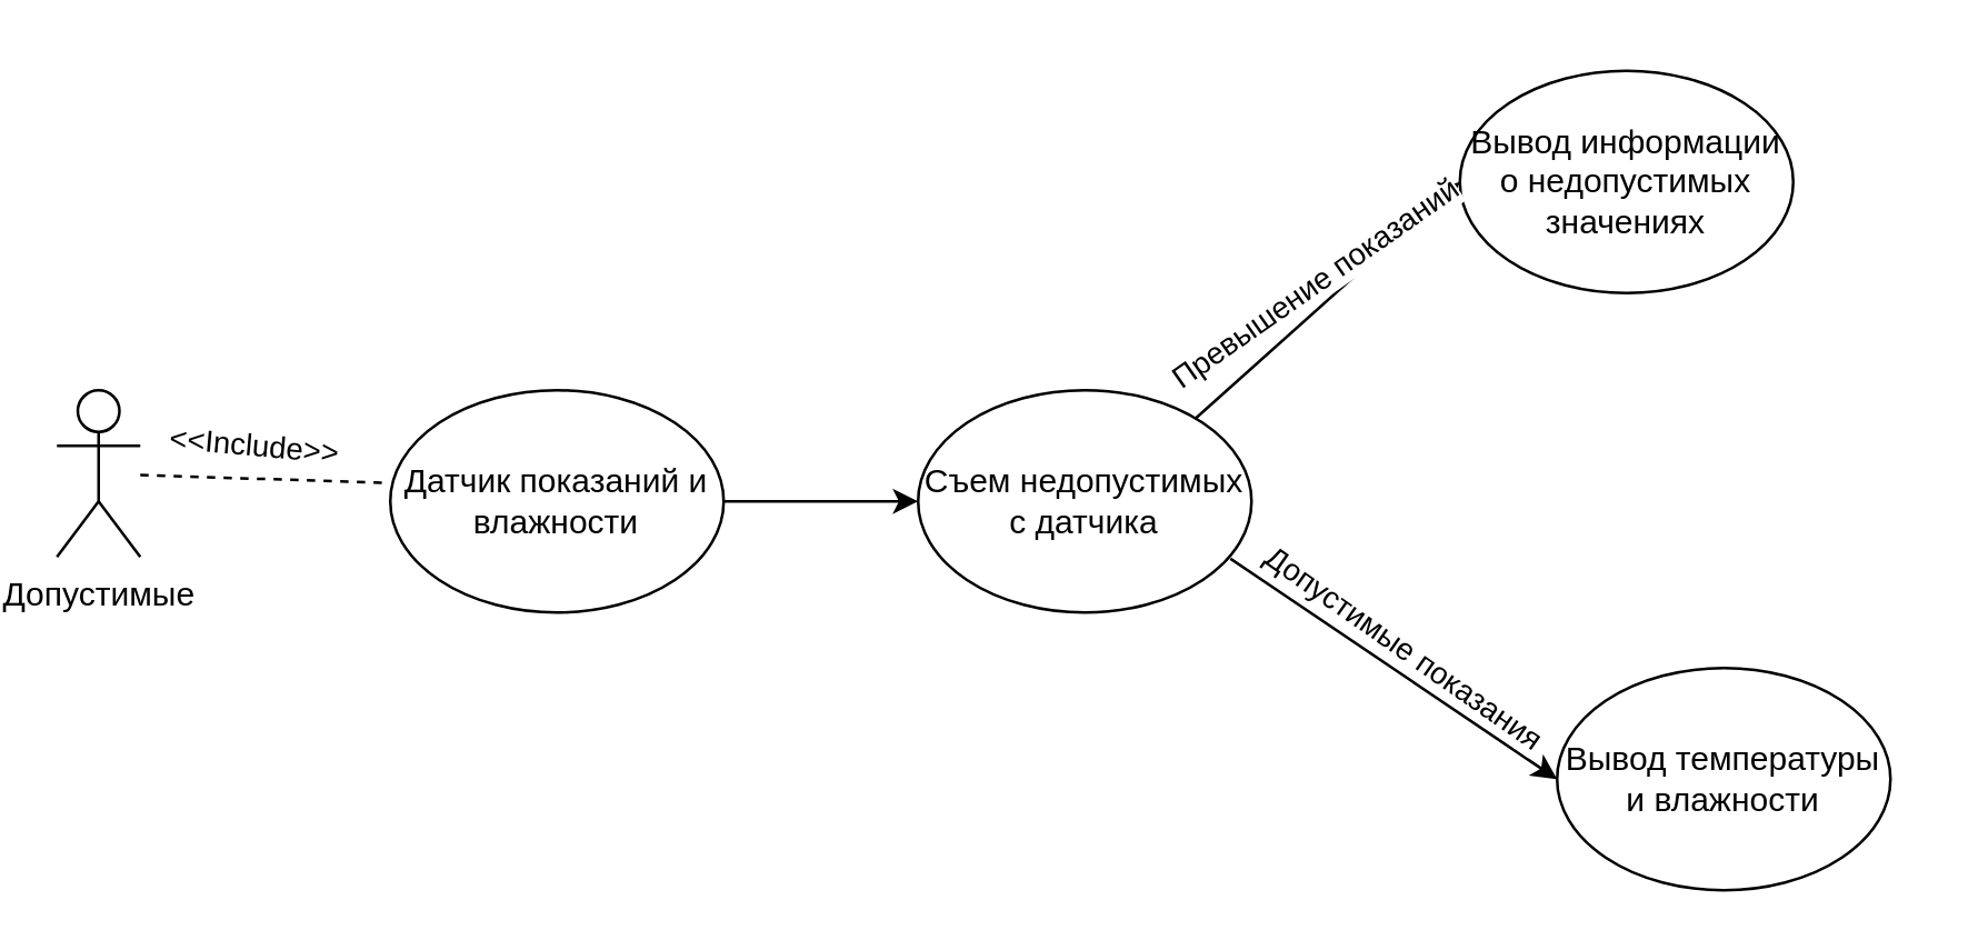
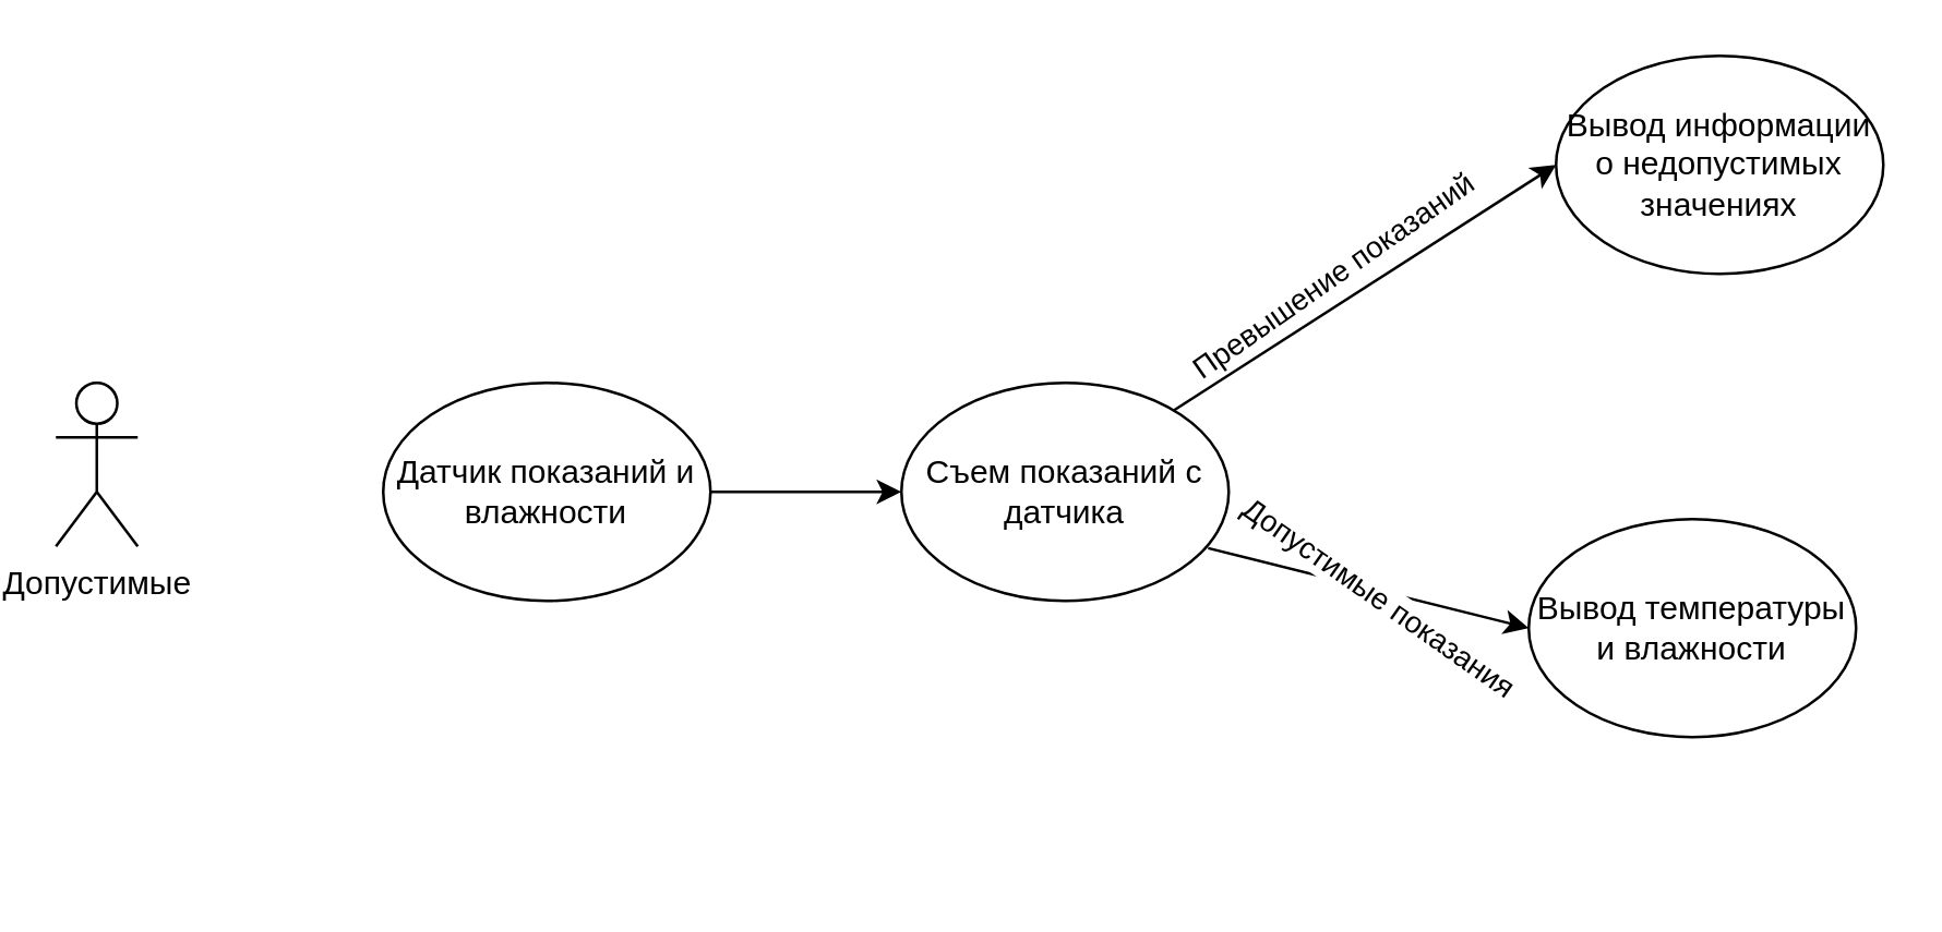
  <mxCell id="0" />
  <mxCell id="1" parent="0" />
  <mxCell id="2" value="Допустимые" style="shape=umlActor;verticalLabelPosition=bottom;verticalAlign=top;html=1;outlineConnect=0;" vertex="1" parent="1"><mxGeometry x="20" y="140" width="30" height="60" as="geometry" /></mxCell>
  <mxCell id="3" value="Датчик показаний и влажности" style="ellipse;whiteSpace=wrap;html=1;" vertex="1" parent="1"><mxGeometry x="140" y="140" width="120" height="80" as="geometry" /></mxCell>
- <mxCell id="4" value="" style="endArrow=none;dashed=1;html=1;rounded=0;entryX=-0.013;entryY=0.417;entryDx=0;entryDy=0;entryPerimeter=0;" edge="1" parent="1" source="2" target="3"><mxGeometry width="50" height="50" relative="1" as="geometry"><mxPoint x="80" y="210" as="sourcePoint" /><mxPoint x="130" y="160" as="targetPoint" /></mxGeometry></mxCell>
- <mxCell id="5" value="&amp;lt;&amp;lt;Include&amp;gt;&amp;gt;" style="edgeLabel;html=1;align=center;verticalAlign=middle;resizable=0;points=[];rotation=5;" vertex="1" connectable="0" parent="4"><mxGeometry x="-0.282" y="2" relative="1" as="geometry"><mxPoint x="8" y="-10" as="offset" /></mxGeometry></mxCell>
- <mxCell id="6" value="Съем недопустимых с датчика" style="ellipse;whiteSpace=wrap;html=1;" vertex="1" parent="1"><mxGeometry x="330" y="140" width="120" height="80" as="geometry" /></mxCell>
+ <mxCell id="6" value="Съем показаний с датчика" style="ellipse;whiteSpace=wrap;html=1;" vertex="1" parent="1"><mxGeometry x="330" y="140" width="120" height="80" as="geometry" /></mxCell>
  <mxCell id="7" value="" style="endArrow=classic;html=1;rounded=0;exitX=1;exitY=0.5;exitDx=0;exitDy=0;" edge="1" parent="1" source="3"><mxGeometry width="50" height="50" relative="1" as="geometry"><mxPoint x="320" y="230" as="sourcePoint" /><mxPoint x="330" y="180" as="targetPoint" /></mxGeometry></mxCell>
- <mxCell id="8" value="Вывод информации о недопустимых значениях" style="ellipse;whiteSpace=wrap;html=1;" vertex="1" parent="1"><mxGeometry x="525" y="25" width="120" height="80" as="geometry" /></mxCell>
+ <mxCell id="8" value="Вывод информации о недопустимых значениях" style="ellipse;whiteSpace=wrap;html=1;" vertex="1" parent="1"><mxGeometry x="570" y="20" width="120" height="80" as="geometry" /></mxCell>
  <mxCell id="9" value="" style="endArrow=classic;html=1;rounded=0;entryX=0;entryY=0.5;entryDx=0;entryDy=0;" edge="1" parent="1" target="8"><mxGeometry width="50" height="50" relative="1" as="geometry"><mxPoint x="430" y="150" as="sourcePoint" /><mxPoint x="490" y="90" as="targetPoint" /></mxGeometry></mxCell>
  <mxCell id="10" value="Превышение показаний" style="edgeLabel;html=1;align=center;verticalAlign=middle;resizable=0;points=[];rotation=-35;" vertex="1" connectable="0" parent="9"><mxGeometry x="-0.29" y="-4" relative="1" as="geometry"><mxPoint x="6" y="-21" as="offset" /></mxGeometry></mxCell>
- <mxCell id="11" value="Вывод температуры и влажности" style="ellipse;whiteSpace=wrap;html=1;" vertex="1" parent="1"><mxGeometry x="560" y="240" width="120" height="80" as="geometry" /></mxCell>
+ <mxCell id="11" value="Вывод температуры и влажности" style="ellipse;whiteSpace=wrap;html=1;" vertex="1" parent="1"><mxGeometry x="560" y="190" width="120" height="80" as="geometry" /></mxCell>
  <mxCell id="12" value="" style="endArrow=classic;html=1;rounded=0;exitX=0.937;exitY=0.758;exitDx=0;exitDy=0;exitPerimeter=0;entryX=0;entryY=0.5;entryDx=0;entryDy=0;" edge="1" parent="1" source="6" target="11"><mxGeometry width="50" height="50" relative="1" as="geometry"><mxPoint x="420" y="300" as="sourcePoint" /><mxPoint x="470" y="250" as="targetPoint" /></mxGeometry></mxCell>
  <mxCell id="13" value="Допустимые показания" style="edgeLabel;html=1;align=center;verticalAlign=middle;resizable=0;points=[];rotation=35;" vertex="1" connectable="0" parent="12"><mxGeometry x="-0.453" y="-1" relative="1" as="geometry"><mxPoint x="31" y="9" as="offset" /></mxGeometry></mxCell>
